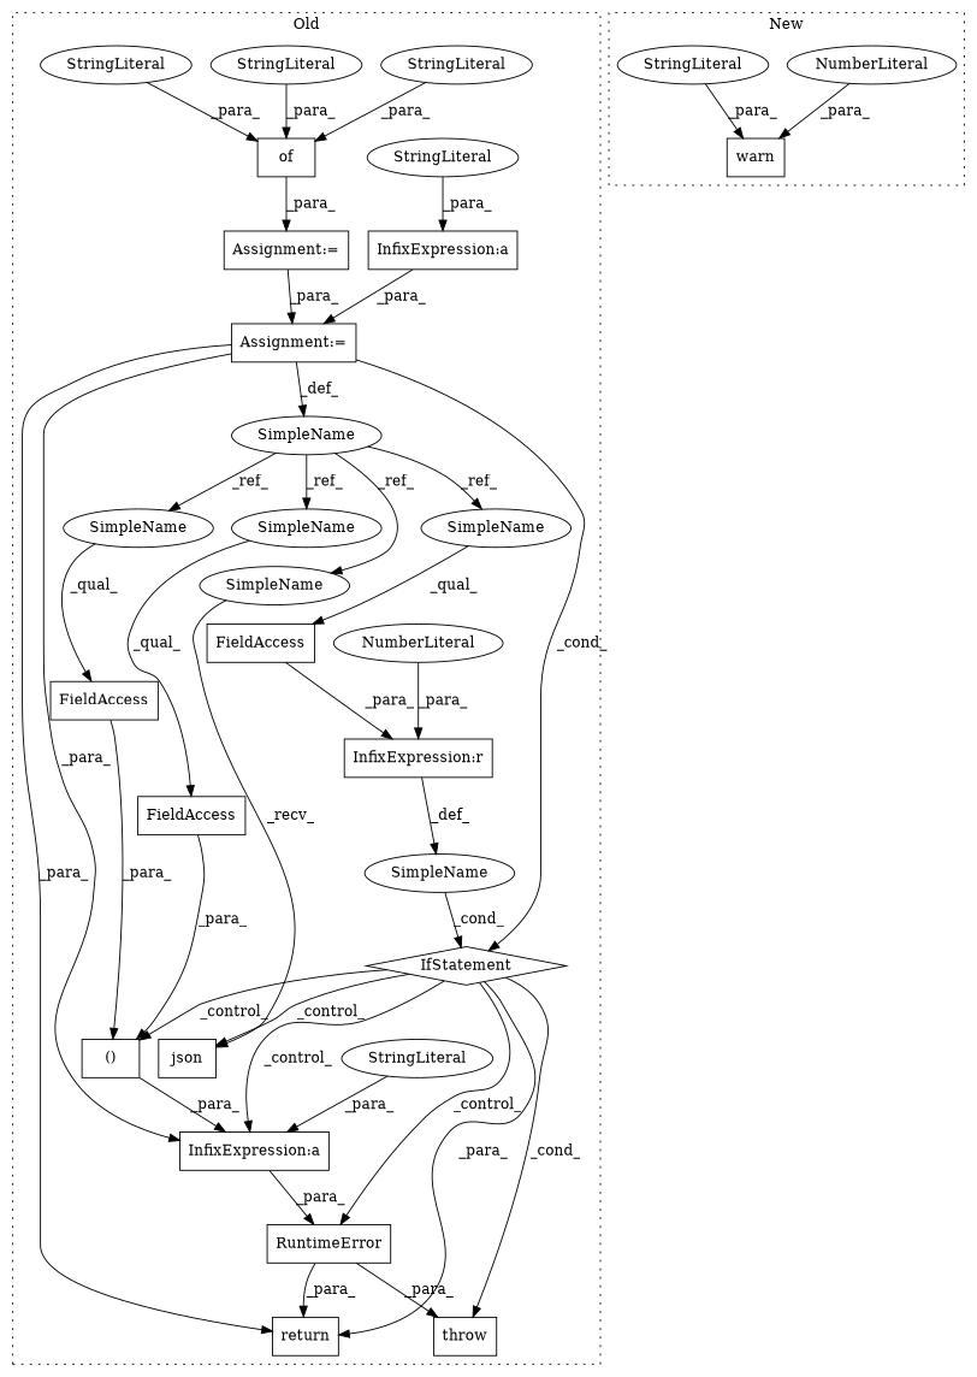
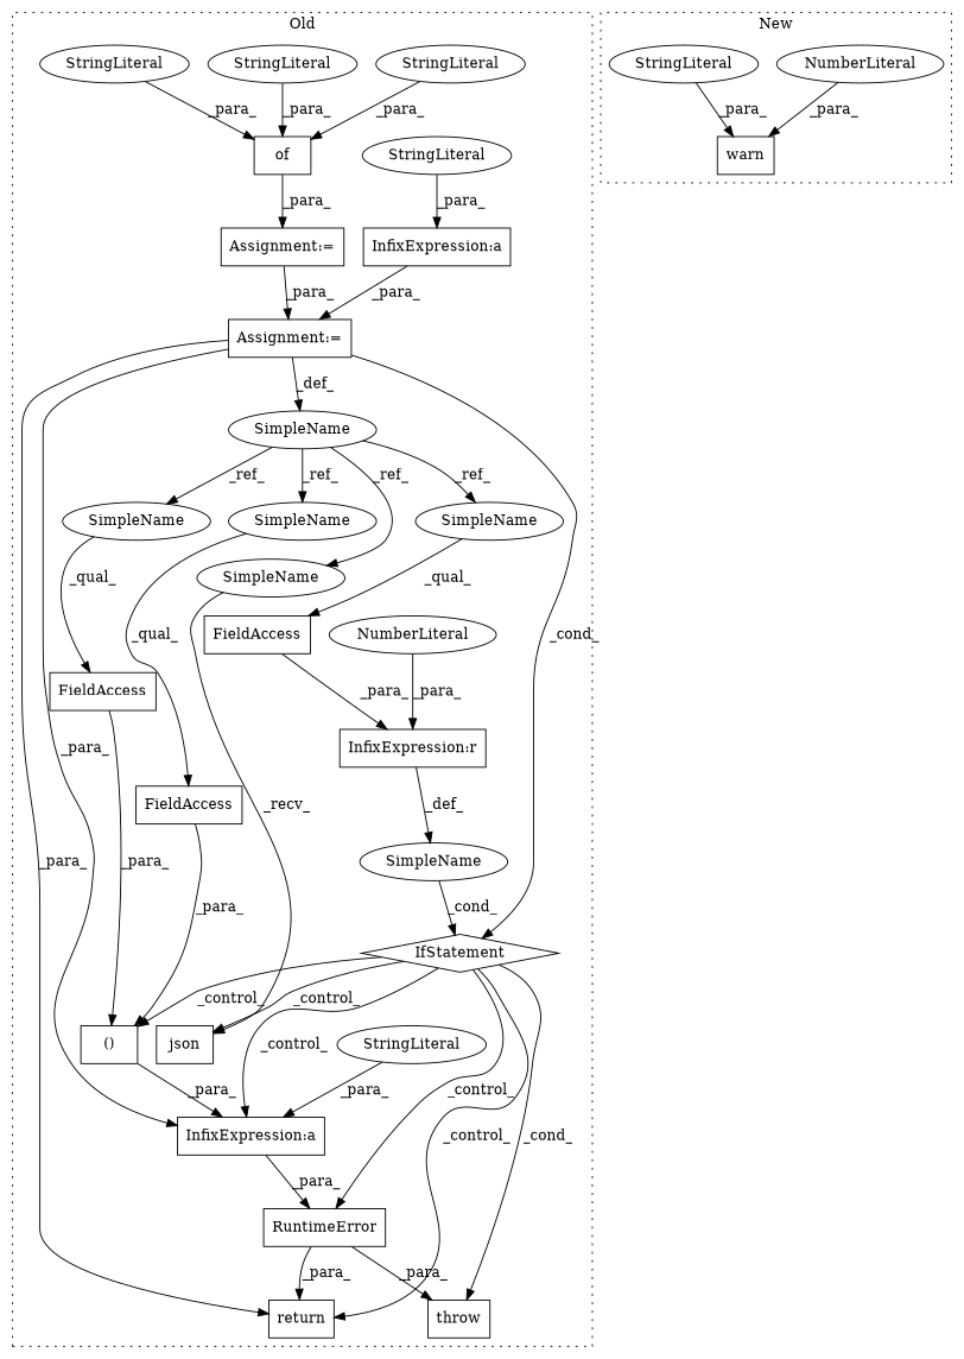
  digraph {
    node [a=42 l=1 s=1409 shape=box]
    n1 [a=32 l=6 label=json s=1464]
    n2 [label=SimpleName shape=ellipse l="" s=""]
    n3 [a=41 l=7 label=return s=1455]
    n4 [a=106 l=32 label="()"]
    n5 [a=27 l=3 label="InfixExpression:a" s=1300]
    n6 [a=27 l=10 label="InfixExpression:a" s=1399]
    n7 [a=32 l="13,2" label=RuntimeError s="1378,1441"]
    n8 [a=27 l=4 label="InfixExpression:r" s=1355]
    n9 [a=34 l=3 label=NumberLiteral s=1359 shape=ellipse]
    n10 [label=SimpleName s=1258 shape=ellipse]
    n11 [a=22 l=6 label=FieldAccess s=1435]
    n12 [a=53 l=6 label=throw s=1372]
    n13 [a=22 l=13 label=FieldAccess s=1342]
    n14 [a=22 l=13 label=FieldAccess]
    n15 [a=25 l="4,2" label=IfStatement s="1338,1362" shape=diamond]
    n16 [a=7 label="Assignment:=" s=1259]
    n17 [a=45 l=22 label=StringLiteral s=1278 shape=ellipse]
    n18 [a=45 l=8 label=StringLiteral s=1391 shape=ellipse]
    n19 [a=32 l="3,1" label=of s="1181,1251"]
    n20 [a=45 l=10 label=StringLiteral s=1208 shape=ellipse]
    n21 [a=45 l=12 label=StringLiteral s=1184 shape=ellipse]
    n22 [a=7 label="Assignment:=" s=1176]
    n23 [a=45 l=7 label=StringLiteral s=1238 shape=ellipse]
    n24 [label=SimpleName s=1462 shape=ellipse]
    n25 [label=SimpleName s=1342 shape=ellipse]
    n26 [label=SimpleName s=1435 shape=ellipse]
    n27 [label=SimpleName shape=ellipse]
    n28 [a=32 l="5,1" label=warn s="2381,2450"]
    n29 [a=34 label=NumberLiteral s=2449 shape=ellipse]
    n30 [a=45 l=43 label=StringLiteral s=2386 shape=ellipse]
    subgraph cluster_1 {
      label=Old
      style=dotted
      n1
      n2
      n3
      n4
      n5
      n6
      n7
      n8
      n9
      n10
      n11
      n12
      n13
      n14
      n15
      n16
      n17
      n18
      n19
      n20
      n21
      n22
      n23
      n24
      n25
      n26
      n27
    }
    subgraph cluster_2 {
      label=New
      style=dotted
      n28
      n29
      n30
    }
    n2 -> n15 [label=_cond_]
    n4 -> n6 [label=_para_]
    n5 -> n16 [label=_para_]
    n6 -> n7 [label=_para_]
    n7 -> n3 [label=_para_]
    n7 -> n12 [label=_para_]
    n8 -> n2 [label=_def_]
    n9 -> n8 [label=_para_]
    n10 -> n24 [label=_ref_]
    n10 -> n25 [label=_ref_]
    n10 -> n26 [label=_ref_]
    n10 -> n27 [label=_ref_]
    n11 -> n4 [label=_para_]
    n13 -> n8 [label=_para_]
    n14 -> n4 [label=_para_]
    n15 -> n1 [label=_control_]
-   n15 -> n3 [label=_para_]
+   n15 -> n3 [label=_control_]
    n15 -> n4 [label=_control_]
    n15 -> n6 [label=_control_]
    n15 -> n7 [label=_control_]
    n15 -> n12 [label=_cond_]
    n16 -> n3 [label=_para_]
    n16 -> n6 [label=_para_]
    n16 -> n10 [label=_def_]
    n16 -> n15 [label=_cond_]
    n17 -> n5 [label=_para_]
    n18 -> n6 [label=_para_]
    n19 -> n22 [label=_para_]
    n20 -> n19 [label=_para_]
    n21 -> n19 [label=_para_]
    n22 -> n16 [label=_para_]
    n23 -> n19 [label=_para_]
    n24 -> n1 [label=_recv_]
    n25 -> n13 [label=_qual_]
    n26 -> n11 [label=_qual_]
    n27 -> n14 [label=_qual_]
    n29 -> n28 [label=_para_]
    n30 -> n28 [label=_para_]
  }
